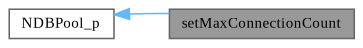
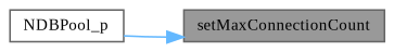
  digraph {
    rankdir=RL
    fontname="Liberation Serif"
    node [fontname="Liberation Serif" fontsize=10 shape=box style=filled]
    n1 [color=gray40 fillcolor=grey60 fontcolor=black height=0.2 label=setMaxConnectionCount width=0.4]
    n2 [color=grey40 fillcolor=white height=0.2 label=NDBPool_p width=0.4]
-   n2 -> n1 [color=steelblue1 dir=back fontname="Liberation Serif" fontsize=10 labelfontname=Helvetica labelfontsize=10 style=solid]
+   n1 -> n2 [color=steelblue1 dir=back fontname="Liberation Serif" fontsize=10 labelfontname=Helvetica labelfontsize=10 style=solid]
  }
